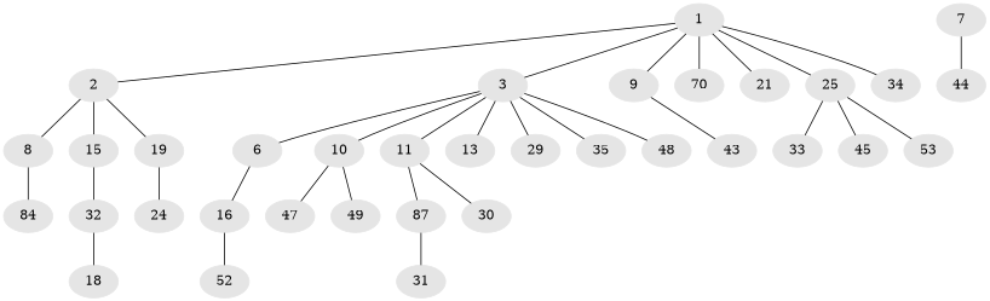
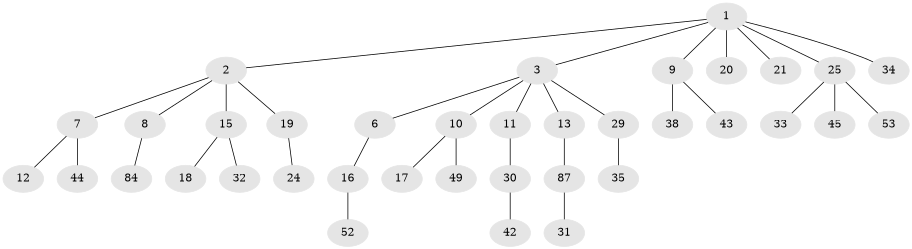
  graph {
    node [color=gray90 style=filled]
    1 [super="+5"]
    2 [super="+37"]
    3 [super="+4"]
    9 [super="+23"]
-   20 [label=70]
+   20
    21
    25 [super="+28"]
    34
    7 [super="+40"]
    8 [super="+55"]
    15 [super="+39"]
    19 [super="+22"]
    6 [super="+47"]
    10 [super="+46"]
    11 [super="+14"]
    13 [super="+26"]
    29
    35
-   48
+   38
    43
    33
    45
    53
+   12
    44
    n27 [label=84]
    18
    32
    24
    16 [super="+41"]
-   17 [label=47]
+   17
    49
    n34 [label=87 super="+36"]
    30 [super="+50"]
    52
    31 [super="+51"]
+   42
    1 -- 2
    1 -- 3
    1 -- 9
    1 -- 20
    1 -- 21
    1 -- 25
    1 -- 34
+   2 -- 7
    2 -- 8
    2 -- 15 [weight=3]
    2 -- 19
    3 -- 6
    3 -- 10
    3 -- 11
    3 -- 13
    3 -- 29
-   3 -- 35
-   3 -- 48
+   29 -- 35
+   9 -- 38
    9 -- 43
    25 -- 33
    25 -- 45
    25 -- 53
+   7 -- 12
    7 -- 44
    8 -- n27
-   32 -- 18
+   15 -- 18
    15 -- 32
    19 -- 24
    6 -- 16
    10 -- 17
    10 -- 49
-   11 -- n34
+   13 -- n34
    11 -- 30
    16 -- 52
    n34 -- 31
+   30 -- 42
  }
